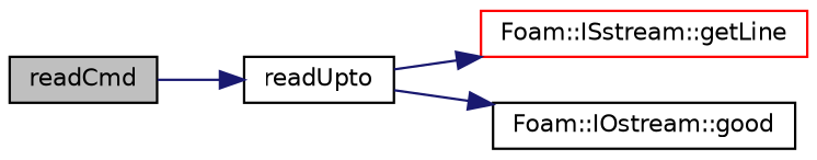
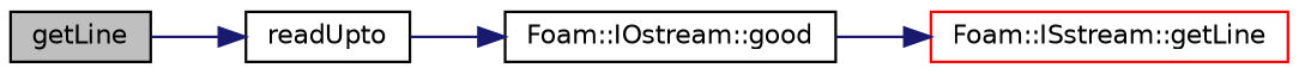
  digraph {
    fontname="DejaVu Sans"
    rankdir=LR
    node [color=black fontname="DejaVu Sans" fontsize=10 shape=record]
    edge [color=midnightblue fontname="DejaVu Sans" fontsize=10 labelfontname=Helvetica labelfontsize=10 style=solid]
-   n1 [fillcolor=grey75 fontcolor=black height=0.2 label=readCmd style=filled width=0.4]
+   n1 [fillcolor=grey75 fontcolor=black height=0.2 label=getLine style=filled width=0.4]
    n2 [height=0.2 label=readUpto width=0.4]
    n3 [color=red height=0.2 label="Foam::ISstream::getLine" width=0.4]
    n4 [height=0.2 label="Foam::IOstream::good" width=0.4]
    n1 -> n2
-   n2 -> n3
+   n4 -> n3
    n2 -> n4
  }
